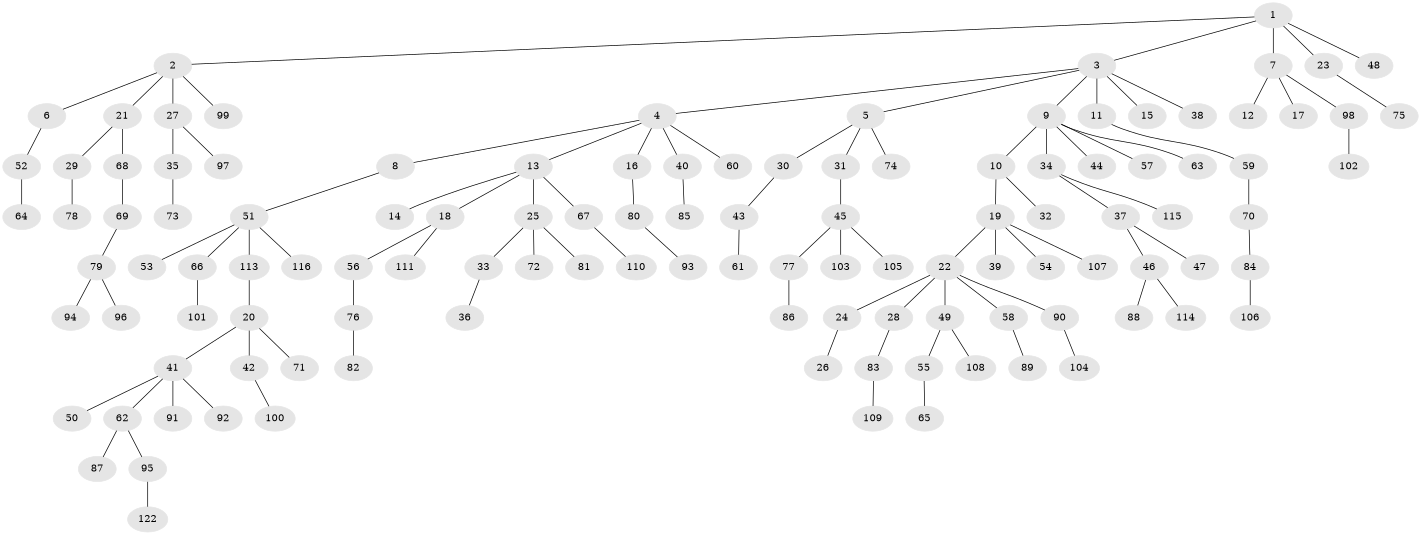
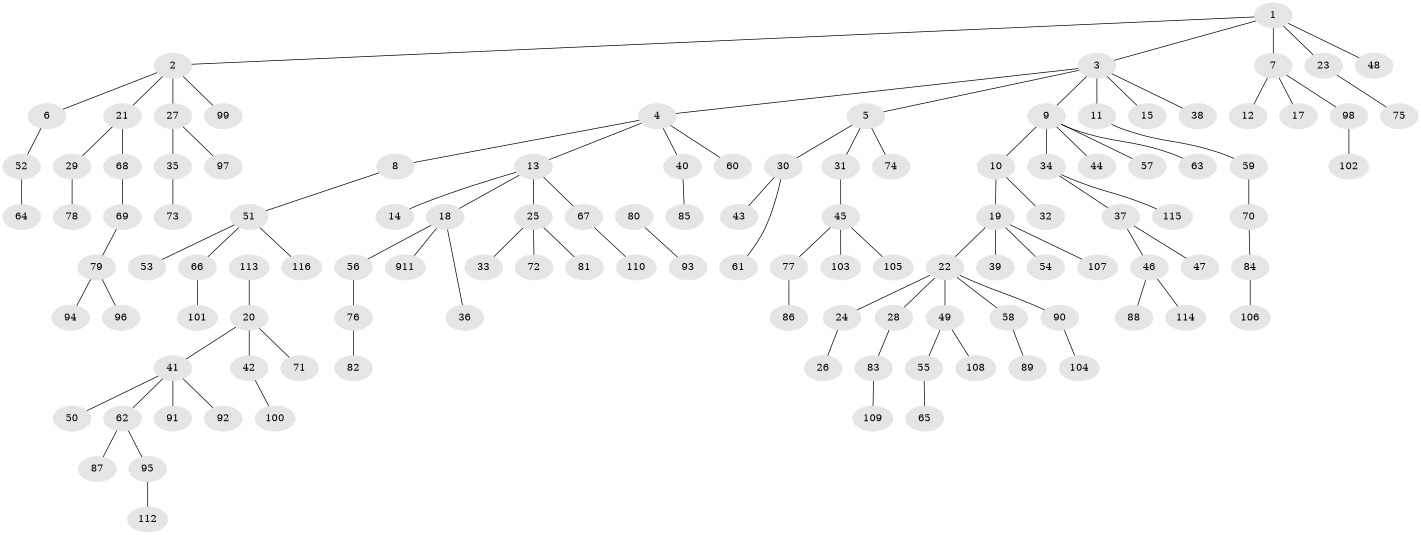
  graph {
    node [color=gray90 style=filled]
    1
    2
    3
    7
    23
    48
    6
    21
    27
    99
    4
    5
    9
    11
    15
    38
    12
    17
    98
    75
    52
    29
    68
    35
    97
    8
    13
-   16
    40
    60
    30
    31
    74
    10
    34
    44
    57
    63
    59
    51
    14
    18
    25
    67
    80
    85
    43
    61
    45
    64
    102
    20
    41
    42
    71
    53
    66
    113
    116
    19
    32
    37
    115
    22
    39
    54
    107
    70
    56
-   111
+   111 [label=911]
    33
    72
    81
    110
    93
    76
    24
    28
    49
    58
    90
    50
    62
    91
    92
    100
    78
    69
    26
    83
    55
    108
    89
    104
    36
    73
    109
    77
    103
    105
    46
    47
    88
    114
    87
    95
    86
    65
    101
    82
    84
-   112 [label=122]
+   112
    79
    94
    96
    106
    1 -- 2
    1 -- 3
    1 -- 7
    1 -- 23
    1 -- 48
    2 -- 6
    2 -- 21
    2 -- 27
    2 -- 99
    3 -- 4
    3 -- 5
    3 -- 9
    3 -- 11
    3 -- 15
    3 -- 38
    7 -- 12
    7 -- 17
    7 -- 98
    23 -- 75
    6 -- 52
    21 -- 29
    21 -- 68
    27 -- 35
    27 -- 97
    4 -- 8
    4 -- 13
-   4 -- 16
    4 -- 40
    4 -- 60
    5 -- 30
    5 -- 31
    5 -- 74
    9 -- 10
    9 -- 34
    9 -- 44
    9 -- 57
    9 -- 63
    11 -- 59
    98 -- 102
    52 -- 64
    29 -- 78
    68 -- 69
    35 -- 73
    8 -- 51
    13 -- 14
    13 -- 18
    13 -- 25
    13 -- 67
-   16 -- 80
    40 -- 85
    30 -- 43
-   43 -- 61
+   30 -- 61
    31 -- 45
    10 -- 19
    10 -- 32
    34 -- 37
    34 -- 115
    59 -- 70
    51 -- 53
    51 -- 66
-   51 -- 113
    51 -- 116
    18 -- 56
    18 -- 111
    25 -- 33
    25 -- 72
    25 -- 81
    67 -- 110
    80 -- 93
    45 -- 77
    45 -- 103
    45 -- 105
    20 -- 41
    20 -- 42
    20 -- 71
    41 -- 50
    41 -- 62
    41 -- 91
    41 -- 92
    42 -- 100
    66 -- 101
    113 -- 20
    19 -- 22
    19 -- 39
    19 -- 54
    19 -- 107
    37 -- 46
    37 -- 47
    22 -- 24
    22 -- 28
    22 -- 49
    22 -- 58
    22 -- 90
    70 -- 84
    56 -- 76
-   33 -- 36
+   18 -- 36
    76 -- 82
    24 -- 26
    28 -- 83
    49 -- 55
    49 -- 108
    58 -- 89
    90 -- 104
    62 -- 87
    62 -- 95
    69 -- 79
    83 -- 109
    55 -- 65
    77 -- 86
    46 -- 88
    46 -- 114
    95 -- 112
    84 -- 106
    79 -- 94
    79 -- 96
  }
